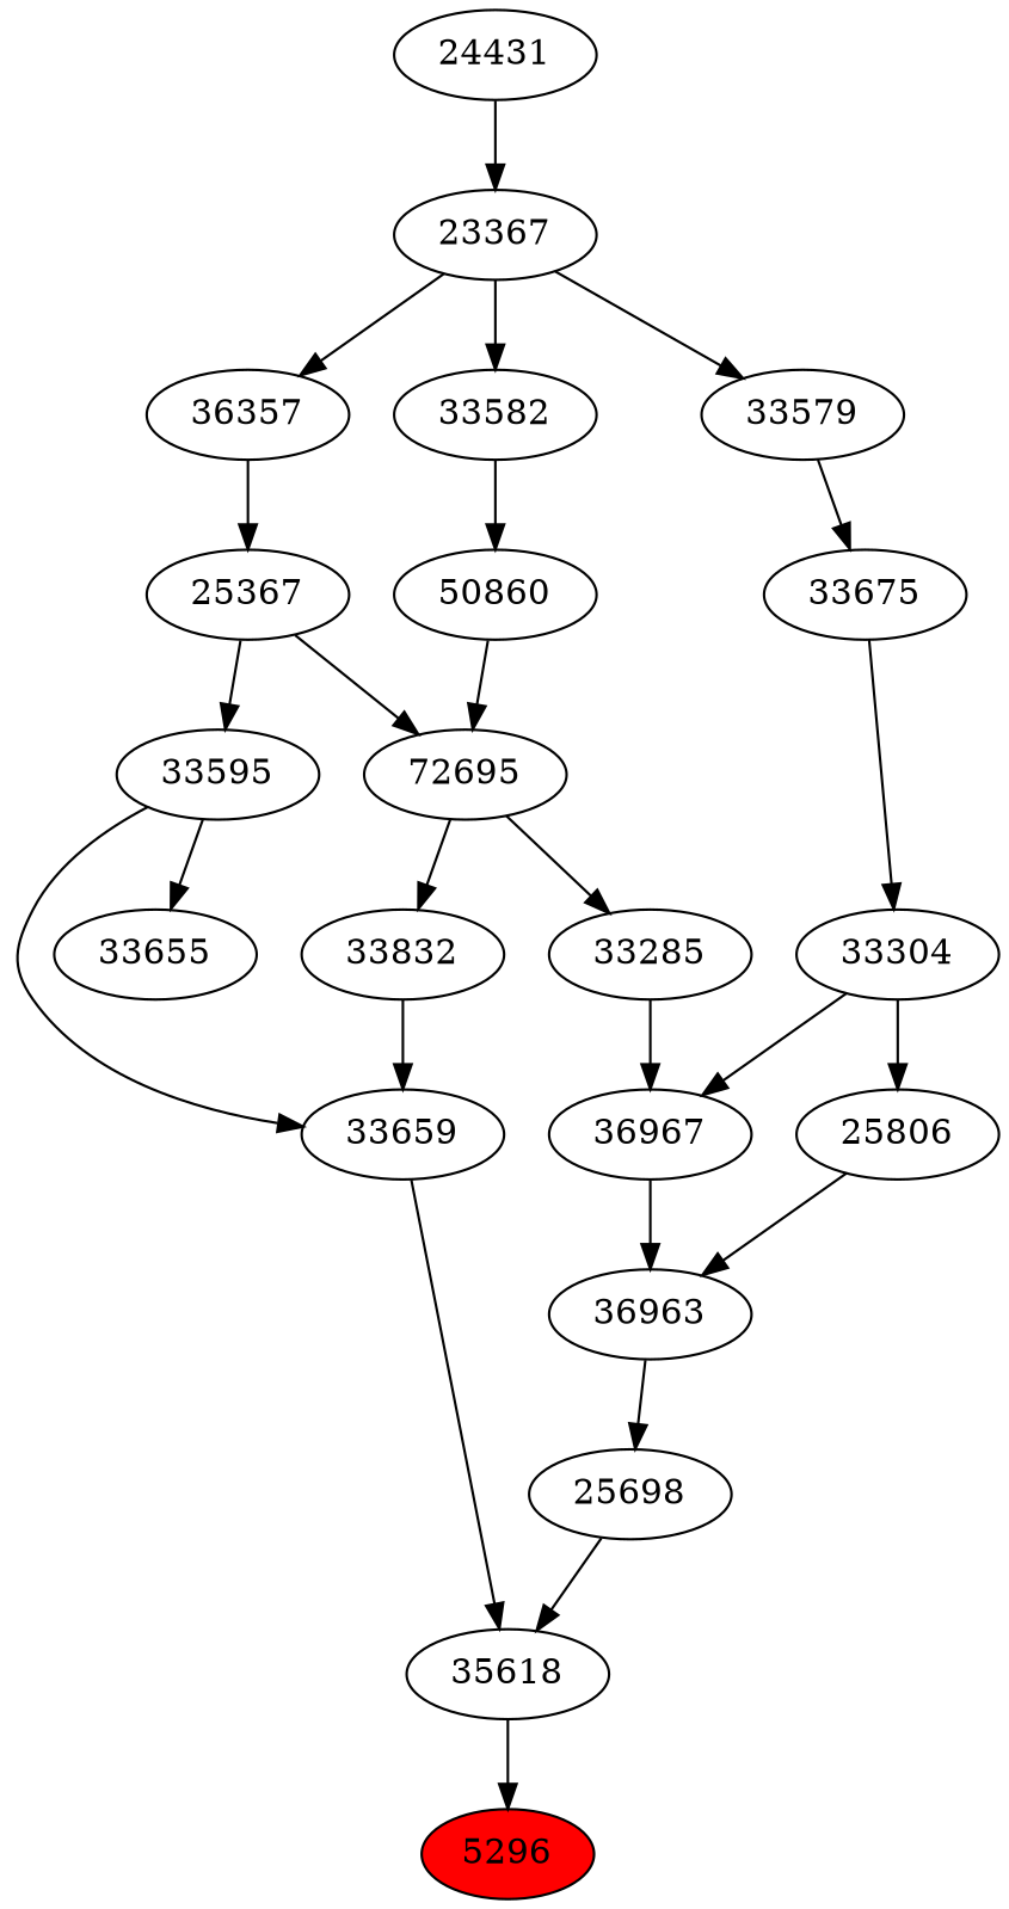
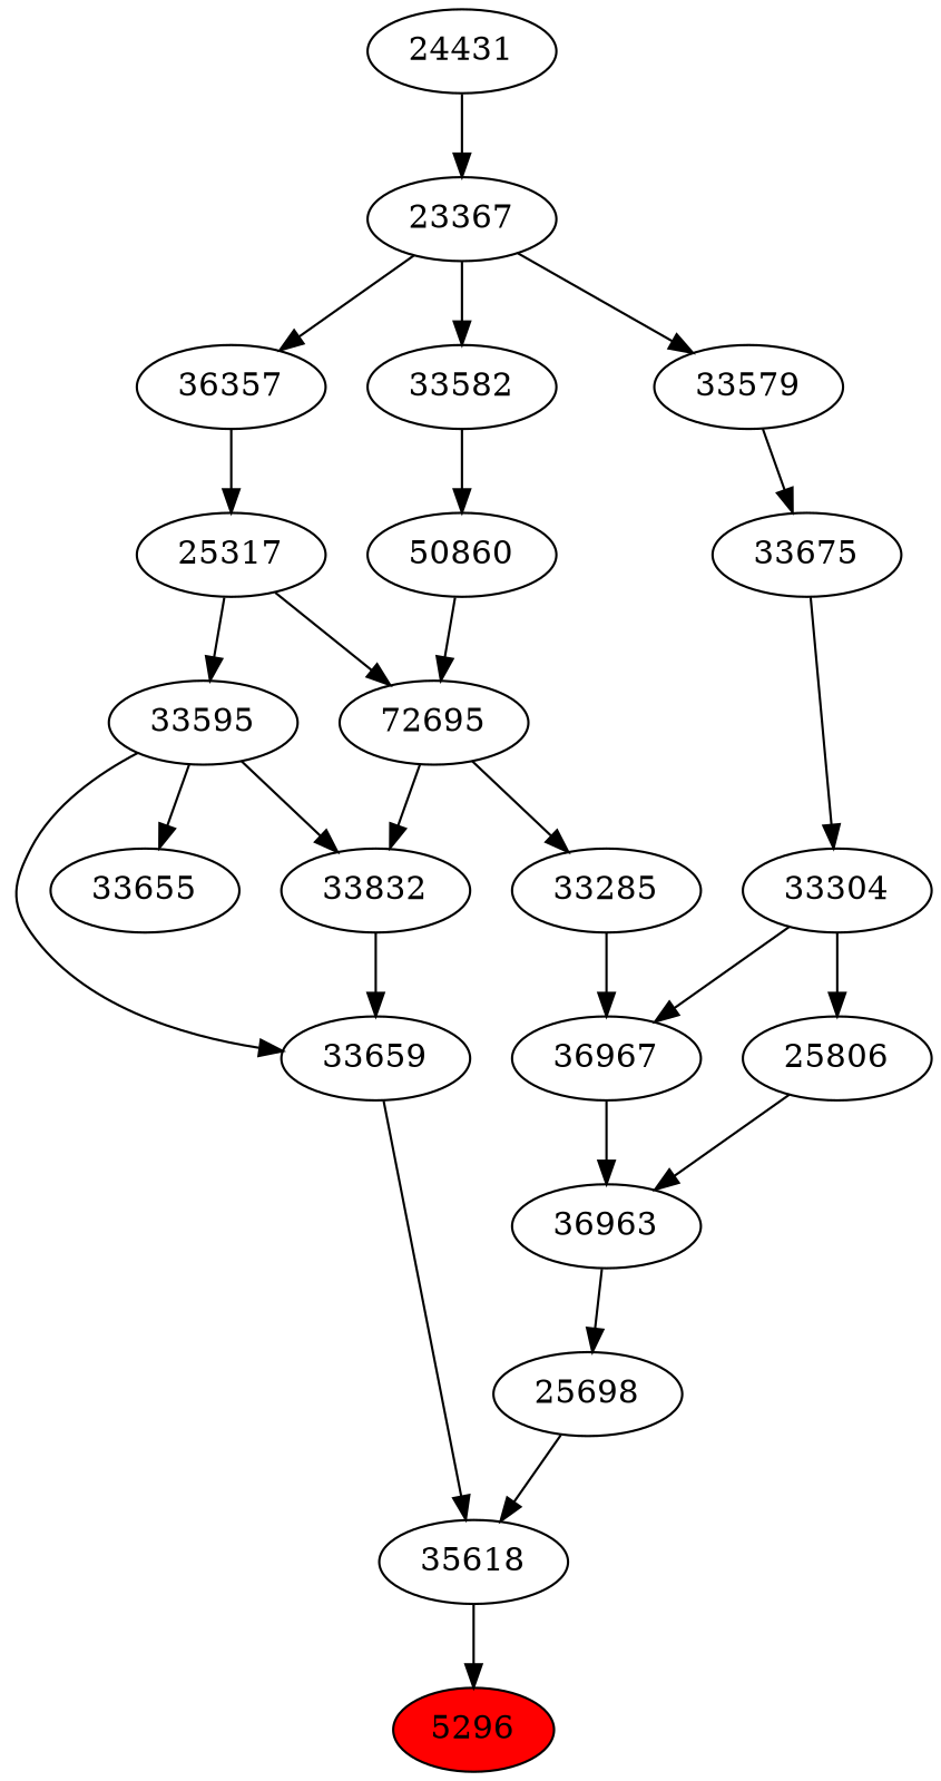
  strict digraph {
    n1 [fillcolor=red label=5296 style=filled]
    n2 [label=35618]
    n3 [label=25698]
    n4 [label=33659]
    n5 [label=36963]
    n6 [label=33655]
    n7 [label=33832]
    n8 [label=36967]
    n9 [label=25806]
    n10 [label=33595]
    n11 [label=72695]
    n12 [label=33285]
    n13 [label=33304]
-   n14 [label=25367]
+   n14 [label=25317]
    n15 [label=50860]
    n16 [label=33675]
    n17 [label=33582]
    n18 [label=36357]
    n19 [label=33579]
    n20 [label=23367]
    n21 [label=24431]
    n2 -> n1
    n3 -> n2
    n4 -> n2
    n5 -> n3
    n7 -> n4
    n8 -> n5
    n9 -> n5
    n10 -> n4
    n10 -> n6
+   n10 -> n7
    n11 -> n7
    n11 -> n12
    n12 -> n8
    n13 -> n8
    n13 -> n9
    n14 -> n10
    n14 -> n11
    n15 -> n11
    n16 -> n13
    n17 -> n15
    n18 -> n14
    n19 -> n16
    n20 -> n17
    n20 -> n18
    n20 -> n19
    n21 -> n20
  }
